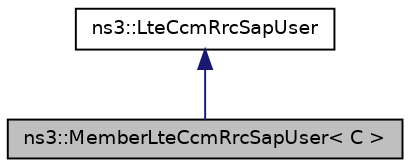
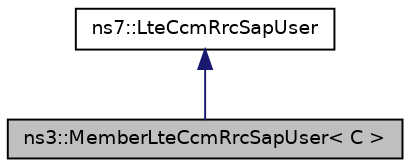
  digraph {
    node [color=black fontname=Helvetica fontsize=10 shape=record style=filled]
    n1 [fillcolor=grey75 fontcolor=black height=0.2 label="ns3::MemberLteCcmRrcSapUser\< C \>" width=0.4]
-   n2 [fillcolor=white height=0.2 label="ns3::LteCcmRrcSapUser" width=0.4]
+   n2 [fillcolor=white height=0.2 label="ns7::LteCcmRrcSapUser" width=0.4]
    n2 -> n1 [color=midnightblue dir=back fontname=Helvetica fontsize=10 labelfontname=Helvetica labelfontsize=10 style=solid]
  }
